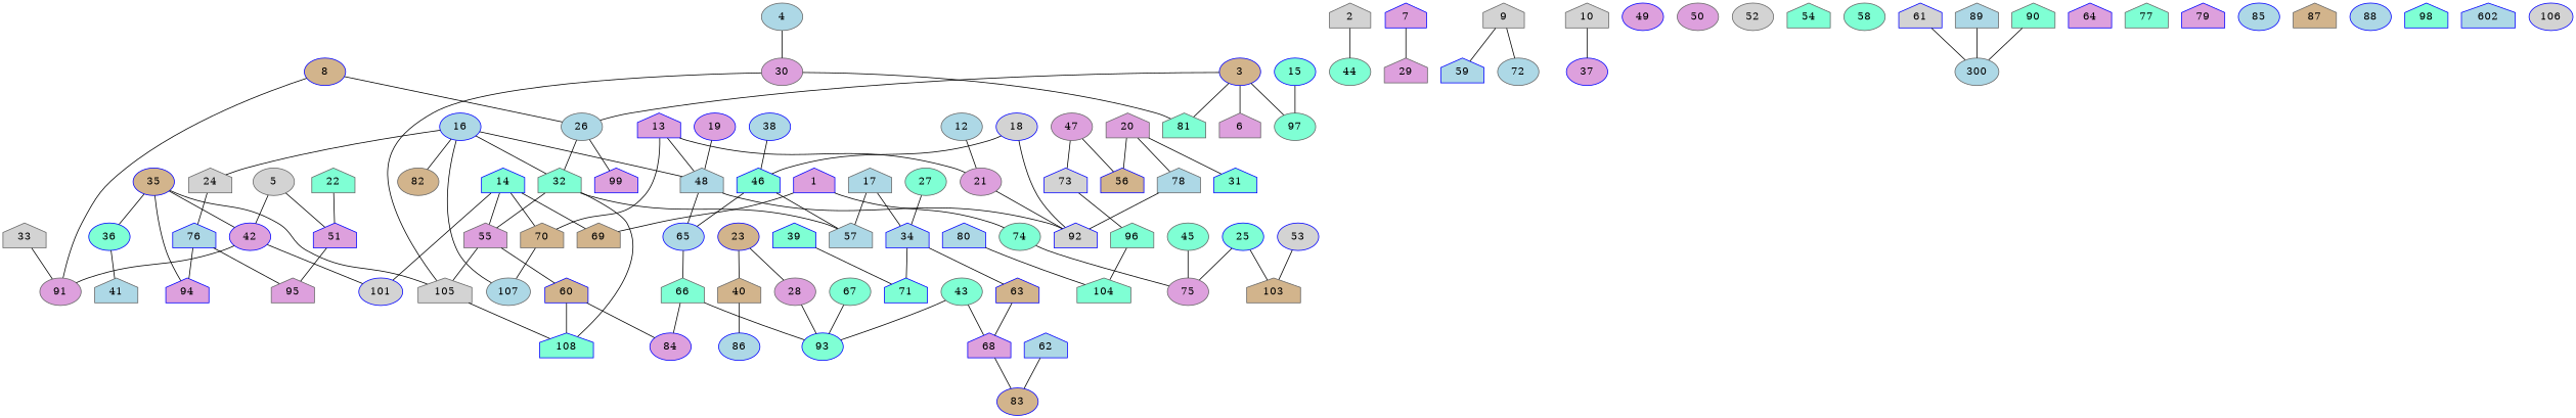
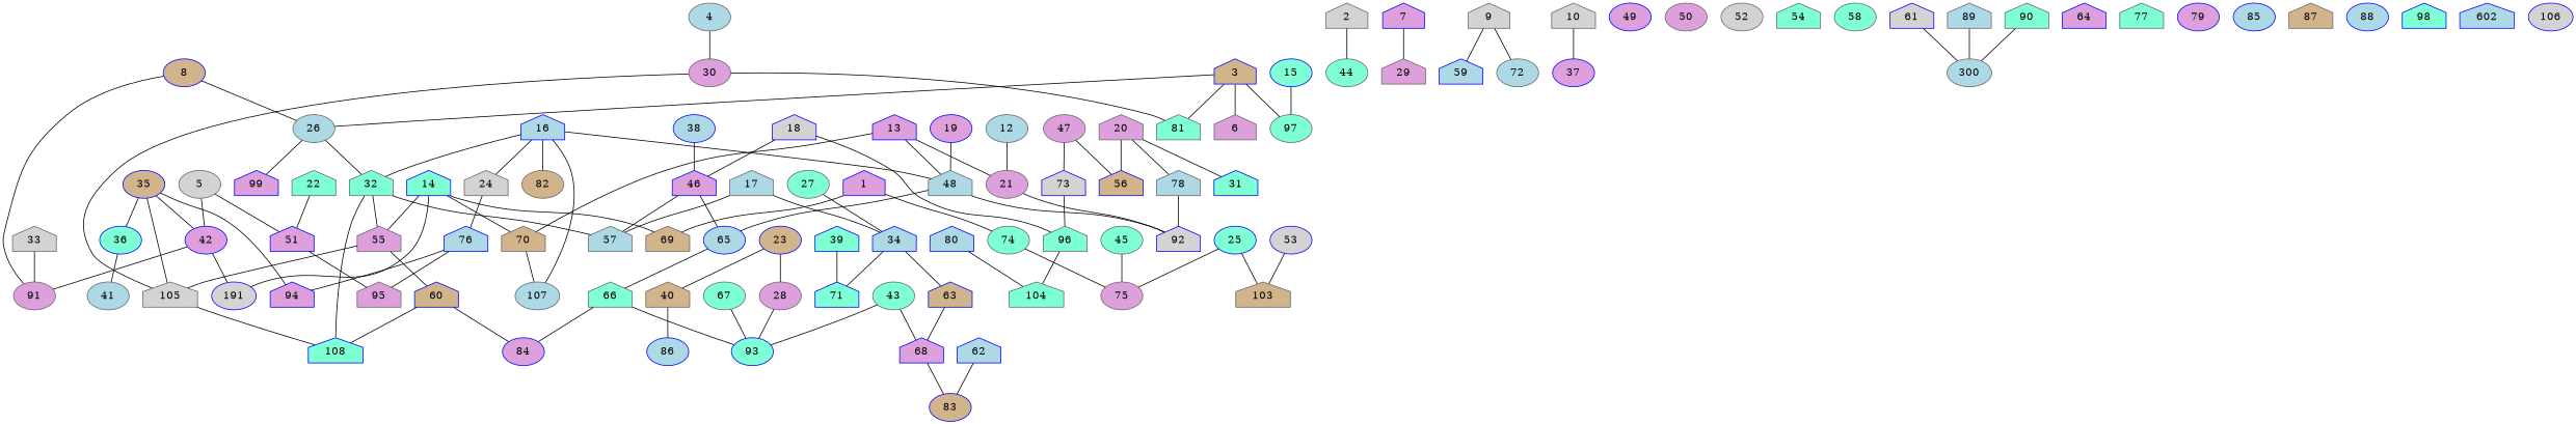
  graph {
    node [color=gray40 fillcolor=plum shape=house style=filled]
    1 [color=blue]
    69 [fillcolor=tan]
    74 [fillcolor=aquamarine shape=ellipse]
    75 [shape=ellipse]
    2 [fillcolor=lightgrey]
    44 [fillcolor=aquamarine shape=ellipse]
-   3 [color=blue fillcolor=tan shape=ellipse]
+   3 [color=blue fillcolor=tan]
    6
    26 [fillcolor=lightblue shape=ellipse]
    81 [fillcolor=aquamarine]
    97 [fillcolor=aquamarine shape=ellipse]
    32 [fillcolor=aquamarine]
    99 [color=blue]
    4 [fillcolor=lightblue shape=ellipse]
    30 [shape=ellipse]
    105 [fillcolor=lightgrey]
    5 [fillcolor=lightgrey shape=ellipse]
    42 [color=blue shape=ellipse]
    51 [color=blue]
    91 [shape=ellipse]
-   101 [color=blue fillcolor=lightgrey shape=ellipse]
+   101 [color=blue fillcolor=lightgrey shape=ellipse label=191]
    95
    7 [color=blue]
    29
    8 [color=blue fillcolor=tan shape=ellipse]
    9 [fillcolor=lightgrey]
    59 [color=blue fillcolor=lightblue]
    72 [fillcolor=lightblue shape=ellipse]
    10 [fillcolor=lightgrey]
    37 [color=blue shape=ellipse]
-   16 [color=blue fillcolor=lightblue shape=ellipse]
+   16 [color=blue fillcolor=lightblue]
    48 [fillcolor=lightblue]
    24 [fillcolor=lightgrey]
    82 [fillcolor=tan shape=ellipse]
    107 [fillcolor=lightblue shape=ellipse]
    65 [color=blue fillcolor=lightblue shape=ellipse]
    66 [fillcolor=aquamarine]
    12 [fillcolor=lightblue shape=ellipse]
    21 [shape=ellipse]
    92 [color=blue fillcolor=lightgrey]
    13 [color=blue]
    70 [fillcolor=tan]
    14 [color=blue fillcolor=aquamarine]
    55
    60 [color=blue fillcolor=tan]
    15 [color=blue fillcolor=aquamarine shape=ellipse]
    76 [color=blue fillcolor=lightblue]
    57 [fillcolor=lightblue]
    108 [color=blue fillcolor=aquamarine]
    17 [fillcolor=lightblue]
    34 [color=blue fillcolor=lightblue]
    63 [color=blue fillcolor=tan]
    71 [color=blue fillcolor=aquamarine]
-   18 [color=blue fillcolor=lightgrey shape=ellipse]
-   46 [color=blue fillcolor=aquamarine]
+   18 [color=blue fillcolor=lightgrey]
+   46 [color=blue]
    19 [color=blue shape=ellipse]
    31 [color=blue fillcolor=aquamarine]
    20
    56 [color=blue fillcolor=tan]
    78 [fillcolor=lightblue]
    22 [fillcolor=aquamarine]
    23 [color=blue fillcolor=tan shape=ellipse]
    28 [shape=ellipse]
    40 [fillcolor=tan]
    93 [color=blue fillcolor=aquamarine shape=ellipse]
    86 [color=blue fillcolor=lightblue shape=ellipse]
    94 [color=blue]
    25 [color=blue fillcolor=aquamarine shape=ellipse]
    103 [fillcolor=tan]
    27 [fillcolor=aquamarine shape=ellipse]
    33 [fillcolor=lightgrey]
    68 [color=blue]
    35 [color=blue fillcolor=tan shape=ellipse]
    36 [color=blue fillcolor=aquamarine shape=ellipse]
-   41 [fillcolor=lightblue]
+   41 [fillcolor=lightblue shape=ellipse]
    38 [color=blue fillcolor=lightblue shape=ellipse]
    39 [color=blue fillcolor=aquamarine]
    43 [fillcolor=aquamarine shape=ellipse]
    83 [color=blue fillcolor=tan shape=ellipse]
    45 [fillcolor=aquamarine shape=ellipse]
    47 [shape=ellipse]
    73 [color=blue fillcolor=lightgrey]
    96 [fillcolor=aquamarine]
    49 [color=blue shape=ellipse]
    50 [shape=ellipse]
    52 [fillcolor=lightgrey shape=ellipse]
    53 [color=blue fillcolor=lightgrey shape=ellipse]
    54 [fillcolor=aquamarine]
    84 [color=blue shape=ellipse]
    58 [fillcolor=aquamarine shape=ellipse]
    61 [color=blue fillcolor=lightgrey]
    n92 [fillcolor=lightblue label=300 shape=ellipse]
    62 [color=blue fillcolor=lightblue]
    64 [color=blue]
    67 [fillcolor=aquamarine shape=ellipse]
    104 [fillcolor=aquamarine]
    77 [fillcolor=aquamarine]
-   79 [color=blue]
+   79 [color=blue shape=ellipse]
    80 [color=blue fillcolor=lightblue]
    85 [color=blue fillcolor=lightblue shape=ellipse]
    87 [fillcolor=tan]
    88 [color=blue fillcolor=lightblue shape=ellipse]
    89 [fillcolor=lightblue]
    90 [fillcolor=aquamarine]
    98 [color=blue fillcolor=aquamarine]
    n106 [color=blue fillcolor=lightblue label=602]
    106 [color=blue fillcolor=lightgrey shape=ellipse]
    1 -- 69
    1 -- 74
    74 -- 75
    2 -- 44
    3 -- 6
    3 -- 26
    3 -- 81
    3 -- 97
    26 -- 32
    26 -- 99
    32 -- 55
    32 -- 57
    32 -- 108
    4 -- 30
    30 -- 81
    30 -- 105
    105 -- 108
    5 -- 42
    5 -- 51
    42 -- 91
    42 -- 101
    51 -- 95
    7 -- 29
    8 -- 26
    8 -- 91
    9 -- 59
    9 -- 72
    10 -- 37
    16 -- 32
    16 -- 48
    16 -- 24
    16 -- 82
    16 -- 107
    48 -- 65
    48 -- 92
    24 -- 76
    65 -- 66
    66 -- 93
    66 -- 84
    12 -- 21
    21 -- 92
    13 -- 48
    13 -- 21
    13 -- 70
    70 -- 107
    14 -- 69
    14 -- 101
    14 -- 70
    14 -- 55
    55 -- 105
    55 -- 60
    60 -- 108
    60 -- 84
    15 -- 97
    76 -- 95
    76 -- 94
    17 -- 57
    17 -- 34
    34 -- 63
    34 -- 71
    63 -- 68
-   18 -- 92
+   18 -- 96
    18 -- 46
    46 -- 65
    46 -- 57
    19 -- 48
    20 -- 31
    20 -- 56
    20 -- 78
    78 -- 92
    22 -- 51
    23 -- 28
    23 -- 40
    28 -- 93
    40 -- 86
    25 -- 75
    25 -- 103
    27 -- 34
    33 -- 91
    68 -- 83
    35 -- 105
    35 -- 42
    35 -- 94
    35 -- 36
    36 -- 41
    38 -- 46
    39 -- 71
    43 -- 93
    43 -- 68
    45 -- 75
    47 -- 56
    47 -- 73
    73 -- 96
    96 -- 104
    53 -- 103
    61 -- n92
    62 -- 83
    67 -- 93
    80 -- 104
    89 -- n92
    90 -- n92
  }
